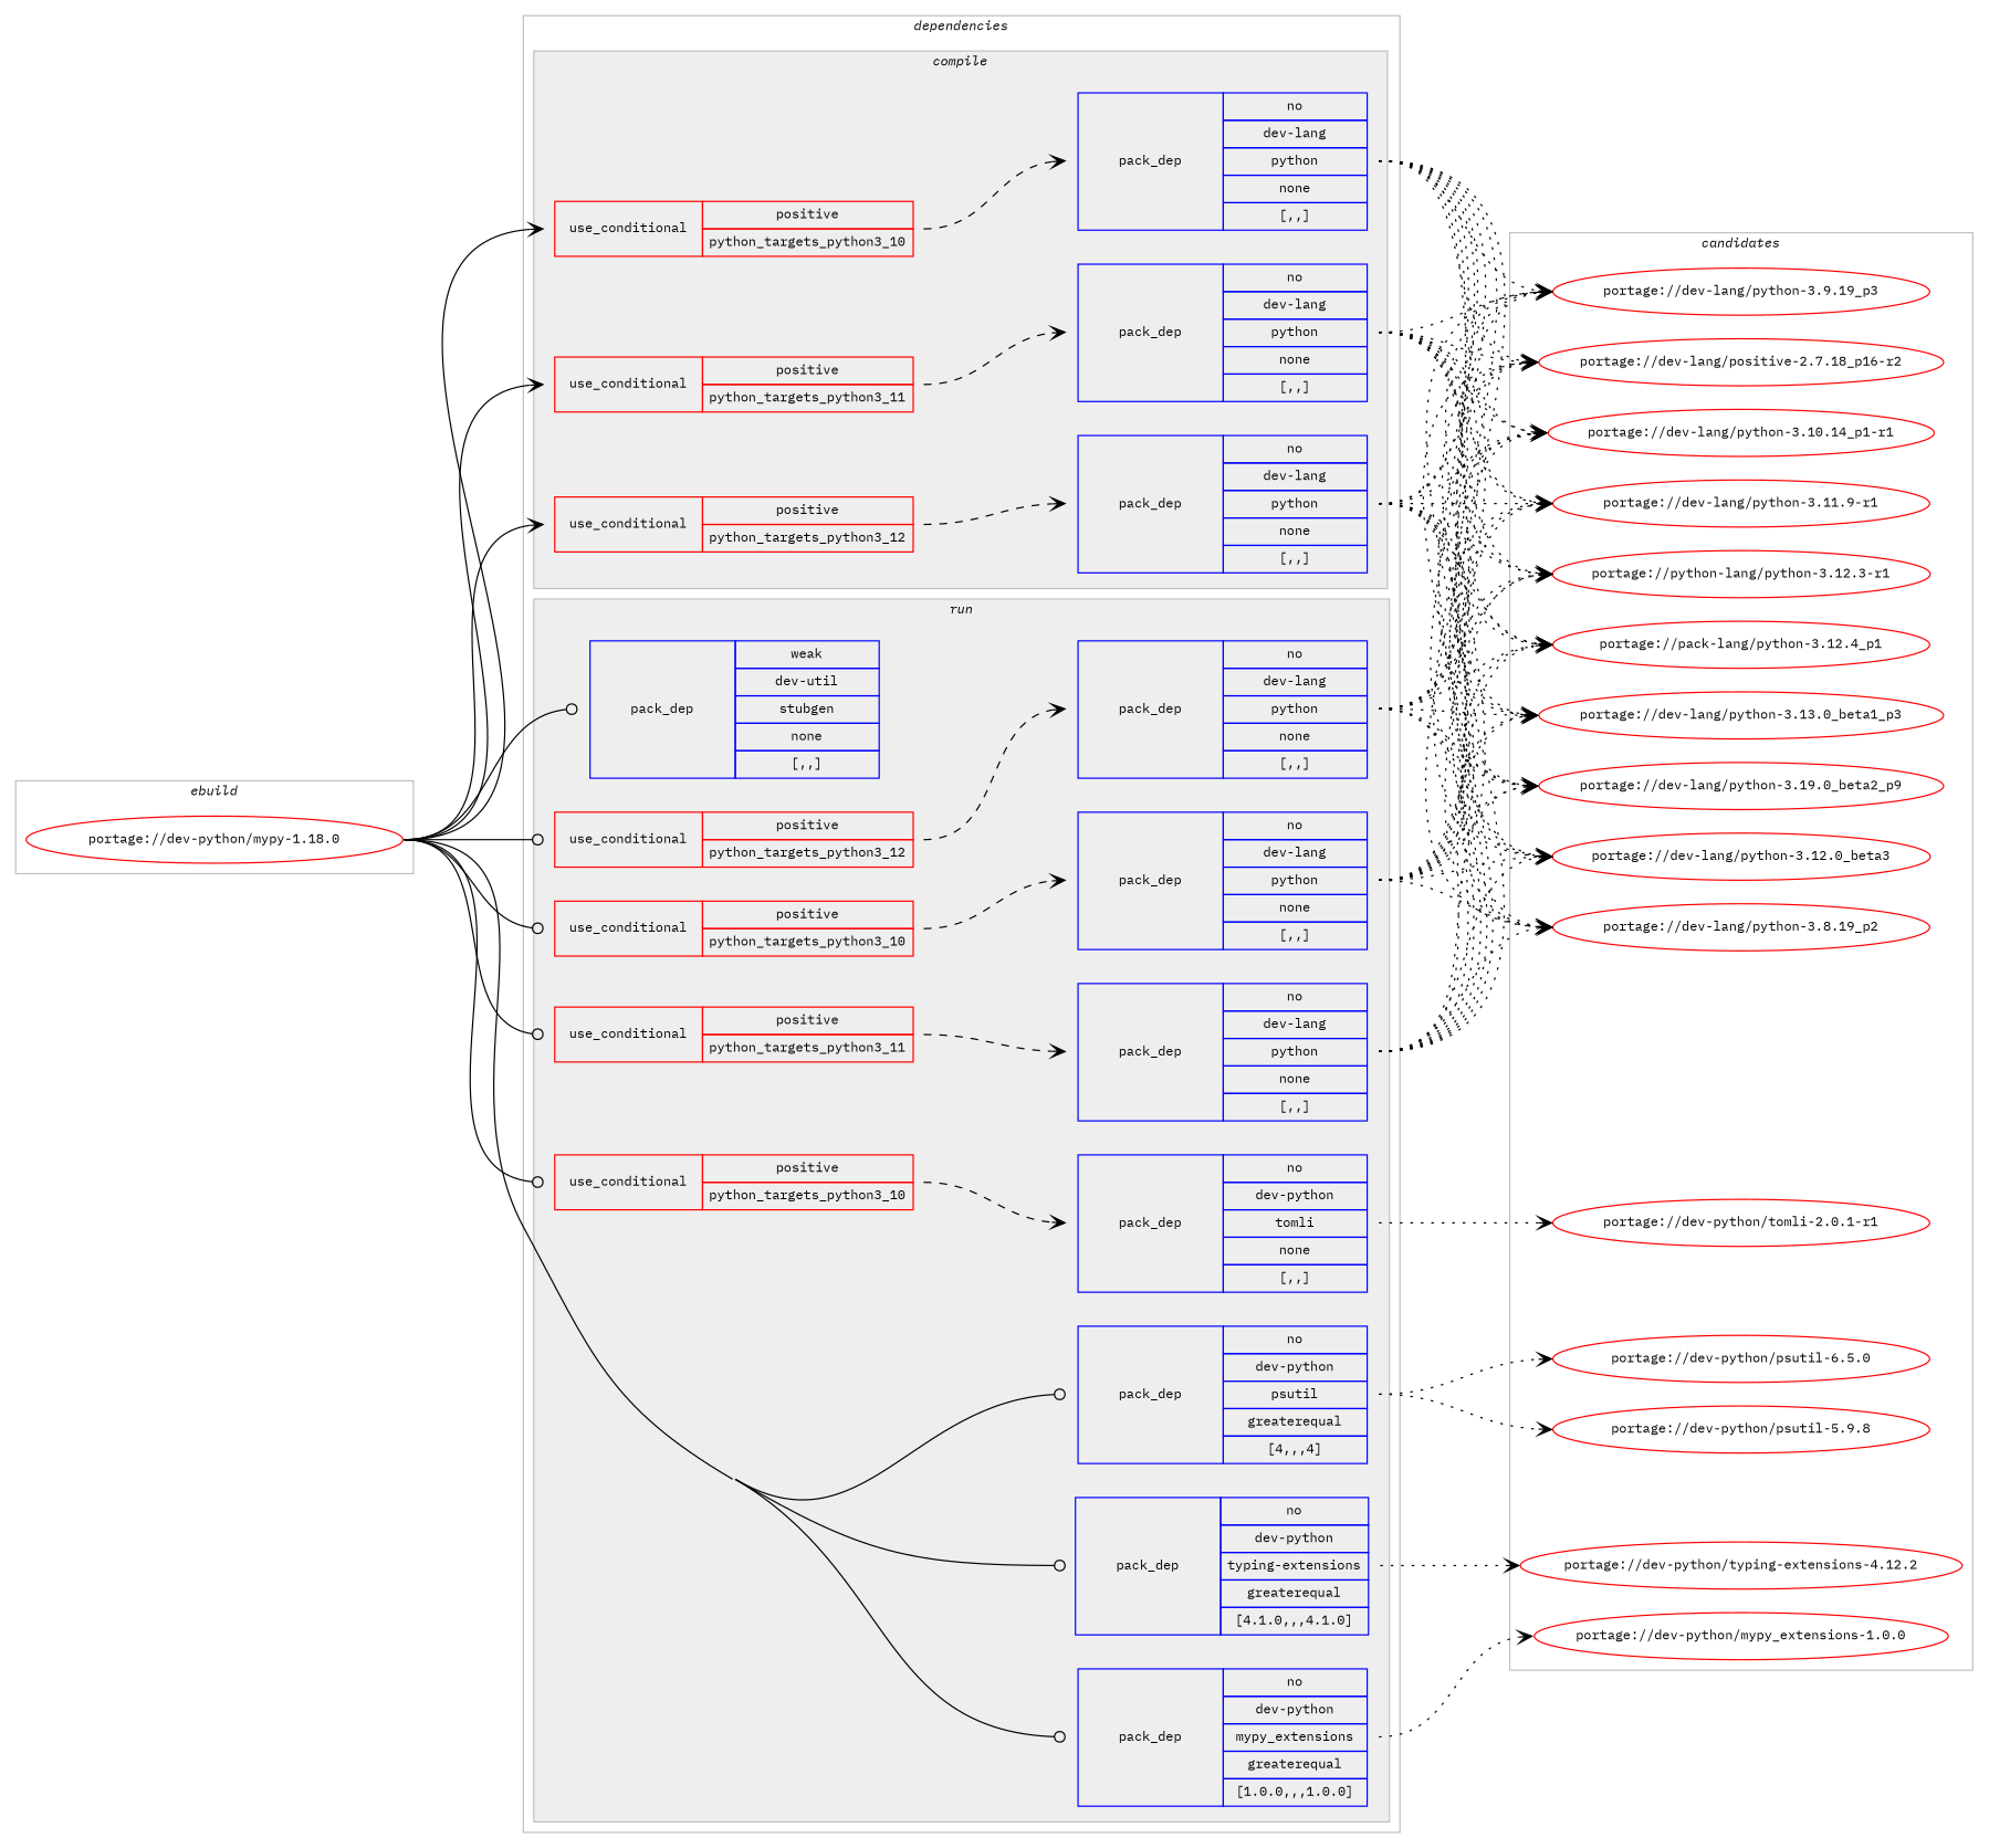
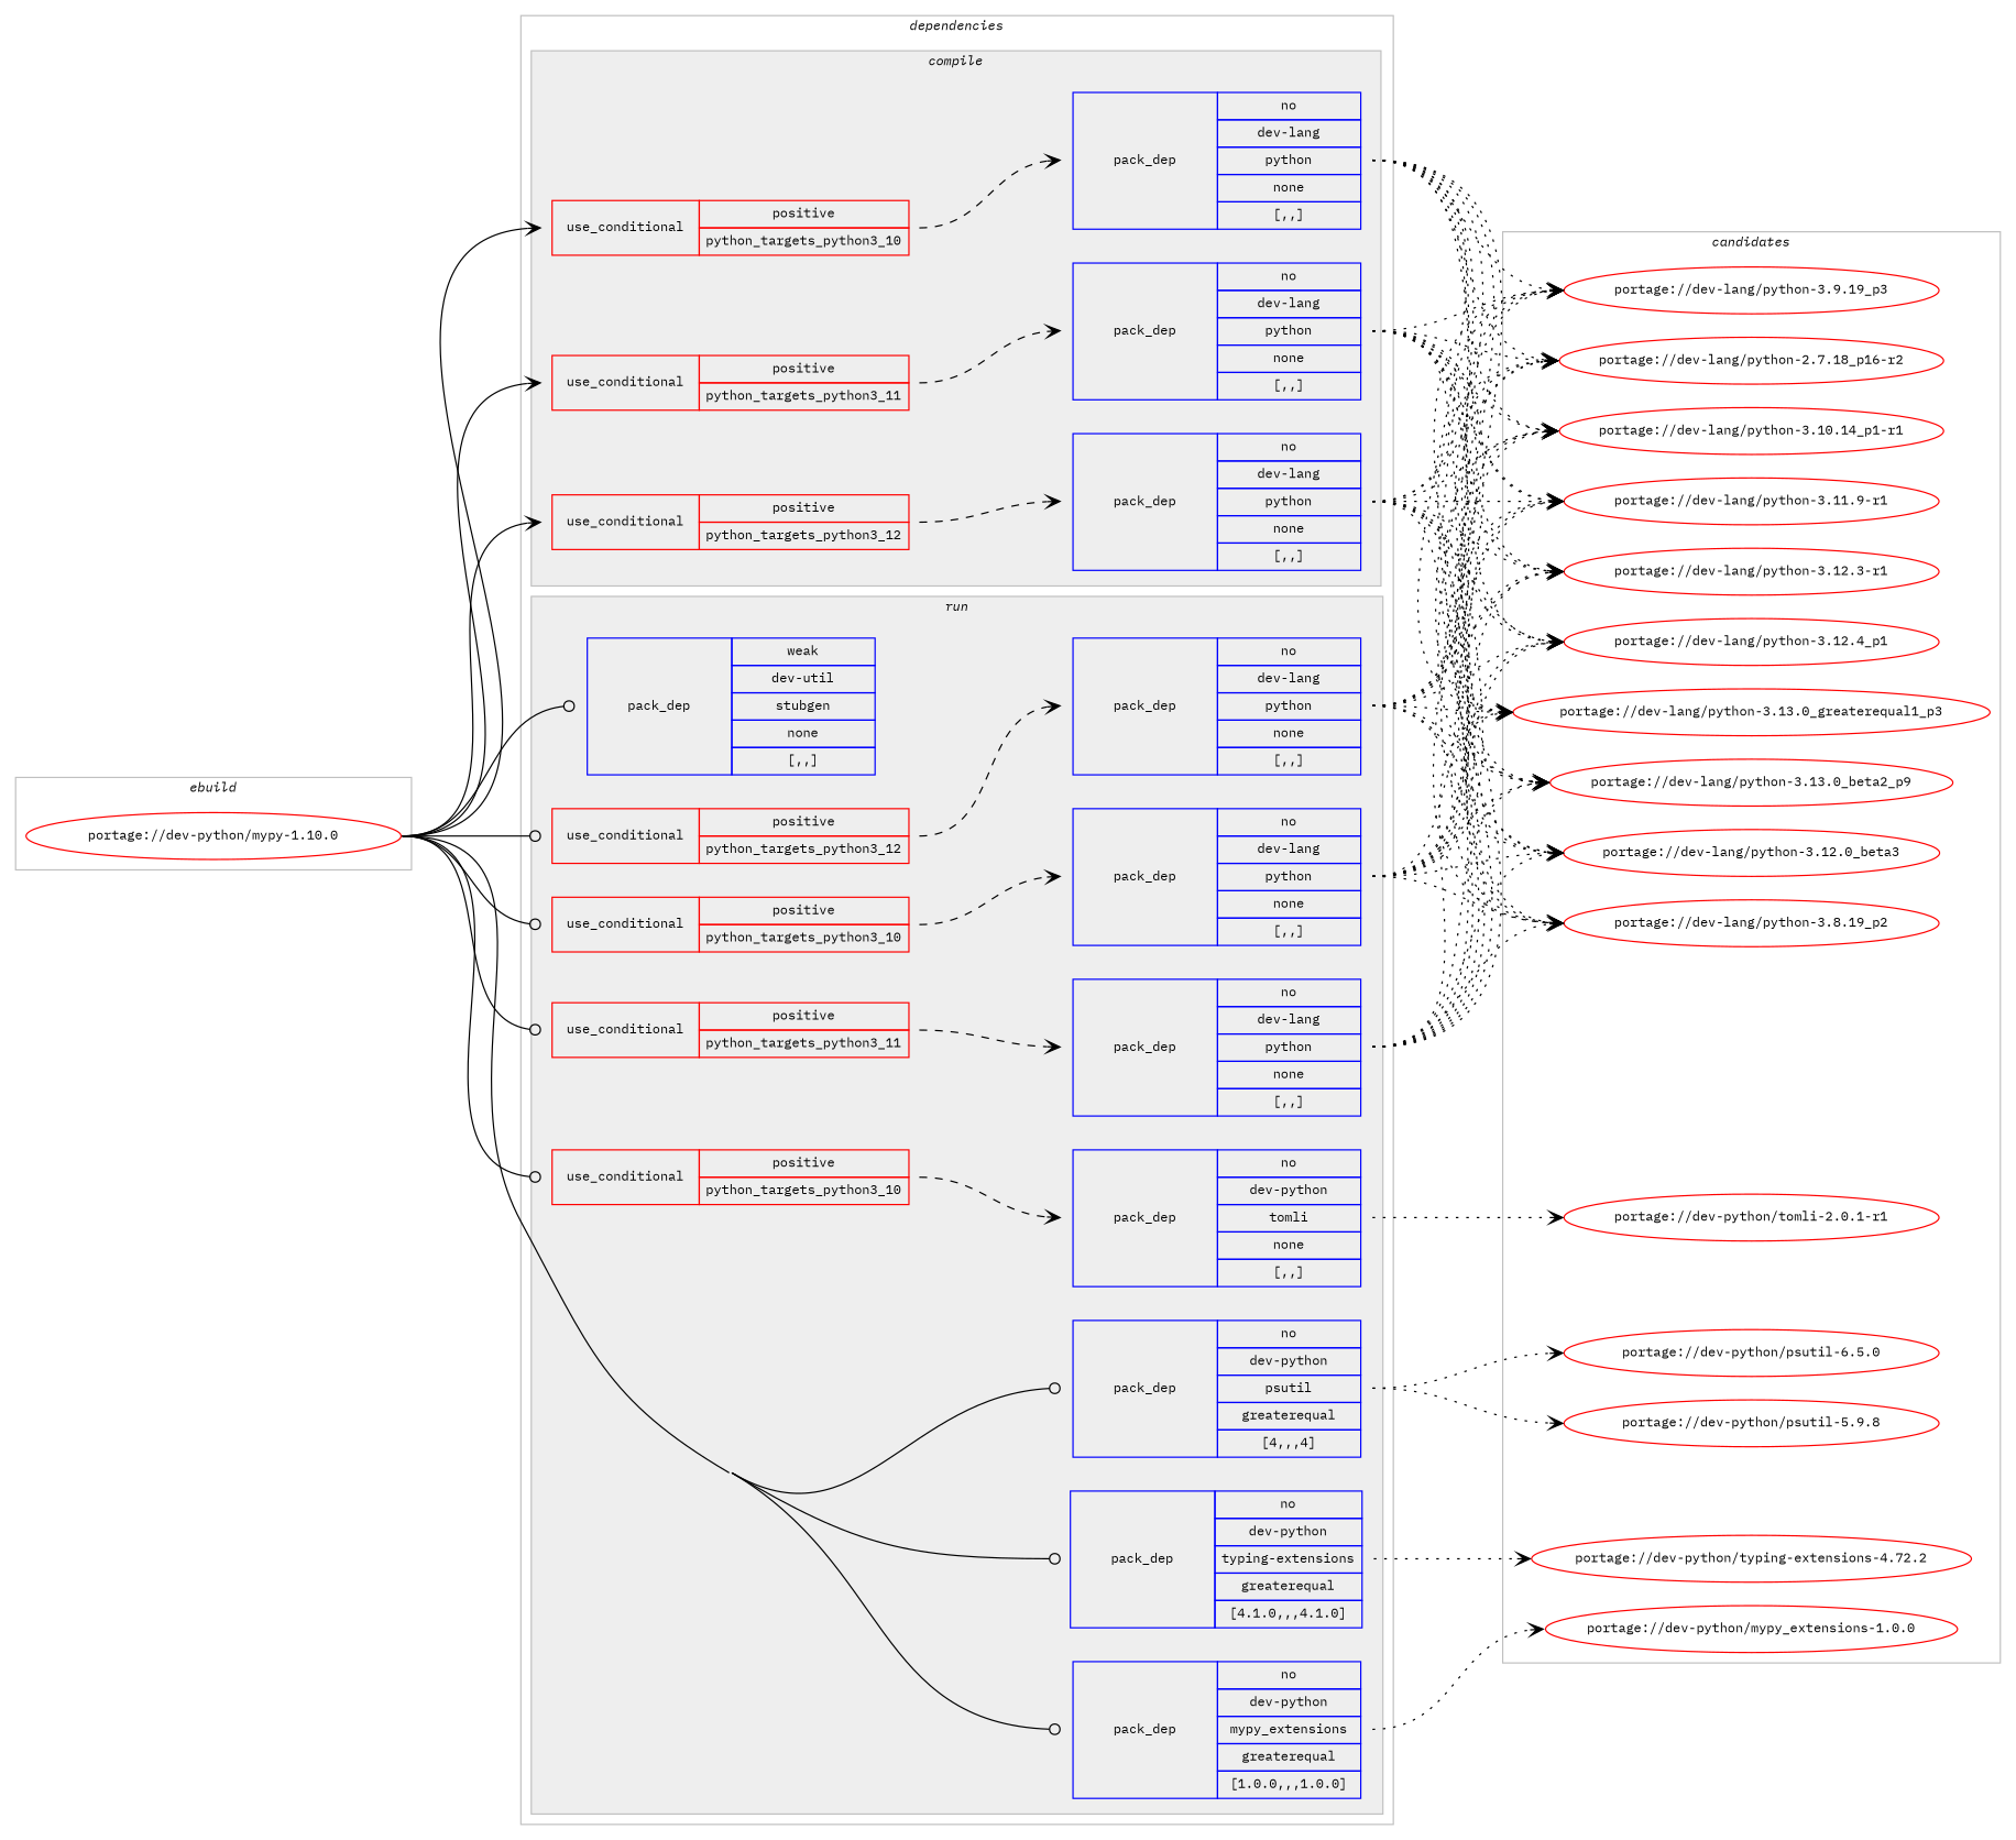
  digraph {
    compound=true
    concentrate=true
    fontname="IBM Plex Mono"
    fontsize=10
    newrank=true
    rankdir=LR
    ranksep=1.5
    node [color=red fontname="IBM Plex Mono" fontsize=10 shape=none]
    edge [arrowhead=vee fontname="IBM Plex Mono" headport=w style=dotted tailport=e weight=100]
-   n1 [label="portage://dev-python/mypy-1.18.0" width=4 shape=""]
+   n1 [label="portage://dev-python/mypy-1.10.0" width=4 shape=""]
    n2 [color=blue label=<<TABLE BORDER="0" CELLBORDER="1" CELLSPACING="0" CELLPADDING="4" WIDTH="220"><TR><TD ROWSPAN="6" CELLPADDING="30">pack_dep</TD></TR><TR><TD WIDTH="110">no</TD></TR><TR><TD>dev-lang</TD></TR><TR><TD>python</TD></TR><TR><TD>none</TD></TR><TR><TD>[,,]</TD></TR></TABLE>>]
    n3 [label=<<TABLE BORDER="0" CELLBORDER="1" CELLSPACING="0" CELLPADDING="4"><TR><TD ROWSPAN="3" CELLPADDING="10">use_conditional</TD></TR><TR><TD>positive</TD></TR><TR><TD>python_targets_python3_10</TD></TR></TABLE>>]
    n4 [color=blue label=<<TABLE BORDER="0" CELLBORDER="1" CELLSPACING="0" CELLPADDING="4" WIDTH="220"><TR><TD ROWSPAN="6" CELLPADDING="30">pack_dep</TD></TR><TR><TD WIDTH="110">no</TD></TR><TR><TD>dev-lang</TD></TR><TR><TD>python</TD></TR><TR><TD>none</TD></TR><TR><TD>[,,]</TD></TR></TABLE>>]
    n5 [label=<<TABLE BORDER="0" CELLBORDER="1" CELLSPACING="0" CELLPADDING="4"><TR><TD ROWSPAN="3" CELLPADDING="10">use_conditional</TD></TR><TR><TD>positive</TD></TR><TR><TD>python_targets_python3_11</TD></TR></TABLE>>]
    n6 [color=blue label=<<TABLE BORDER="0" CELLBORDER="1" CELLSPACING="0" CELLPADDING="4" WIDTH="220"><TR><TD ROWSPAN="6" CELLPADDING="30">pack_dep</TD></TR><TR><TD WIDTH="110">no</TD></TR><TR><TD>dev-lang</TD></TR><TR><TD>python</TD></TR><TR><TD>none</TD></TR><TR><TD>[,,]</TD></TR></TABLE>>]
    n7 [label=<<TABLE BORDER="0" CELLBORDER="1" CELLSPACING="0" CELLPADDING="4"><TR><TD ROWSPAN="3" CELLPADDING="10">use_conditional</TD></TR><TR><TD>positive</TD></TR><TR><TD>python_targets_python3_12</TD></TR></TABLE>>]
    n8 [color=blue label=<<TABLE BORDER="0" CELLBORDER="1" CELLSPACING="0" CELLPADDING="4" WIDTH="220"><TR><TD ROWSPAN="6" CELLPADDING="30">pack_dep</TD></TR><TR><TD WIDTH="110">no</TD></TR><TR><TD>dev-lang</TD></TR><TR><TD>python</TD></TR><TR><TD>none</TD></TR><TR><TD>[,,]</TD></TR></TABLE>>]
    n9 [label=<<TABLE BORDER="0" CELLBORDER="1" CELLSPACING="0" CELLPADDING="4"><TR><TD ROWSPAN="3" CELLPADDING="10">use_conditional</TD></TR><TR><TD>positive</TD></TR><TR><TD>python_targets_python3_10</TD></TR></TABLE>>]
    n10 [color=blue label=<<TABLE BORDER="0" CELLBORDER="1" CELLSPACING="0" CELLPADDING="4" WIDTH="220"><TR><TD ROWSPAN="6" CELLPADDING="30">pack_dep</TD></TR><TR><TD WIDTH="110">no</TD></TR><TR><TD>dev-python</TD></TR><TR><TD>tomli</TD></TR><TR><TD>none</TD></TR><TR><TD>[,,]</TD></TR></TABLE>>]
    n11 [label=<<TABLE BORDER="0" CELLBORDER="1" CELLSPACING="0" CELLPADDING="4"><TR><TD ROWSPAN="3" CELLPADDING="10">use_conditional</TD></TR><TR><TD>positive</TD></TR><TR><TD>python_targets_python3_10</TD></TR></TABLE>>]
    n12 [color=blue label=<<TABLE BORDER="0" CELLBORDER="1" CELLSPACING="0" CELLPADDING="4" WIDTH="220"><TR><TD ROWSPAN="6" CELLPADDING="30">pack_dep</TD></TR><TR><TD WIDTH="110">no</TD></TR><TR><TD>dev-lang</TD></TR><TR><TD>python</TD></TR><TR><TD>none</TD></TR><TR><TD>[,,]</TD></TR></TABLE>>]
    n13 [label=<<TABLE BORDER="0" CELLBORDER="1" CELLSPACING="0" CELLPADDING="4"><TR><TD ROWSPAN="3" CELLPADDING="10">use_conditional</TD></TR><TR><TD>positive</TD></TR><TR><TD>python_targets_python3_11</TD></TR></TABLE>>]
    n14 [color=blue label=<<TABLE BORDER="0" CELLBORDER="1" CELLSPACING="0" CELLPADDING="4" WIDTH="220"><TR><TD ROWSPAN="6" CELLPADDING="30">pack_dep</TD></TR><TR><TD WIDTH="110">no</TD></TR><TR><TD>dev-lang</TD></TR><TR><TD>python</TD></TR><TR><TD>none</TD></TR><TR><TD>[,,]</TD></TR></TABLE>>]
    n15 [label=<<TABLE BORDER="0" CELLBORDER="1" CELLSPACING="0" CELLPADDING="4"><TR><TD ROWSPAN="3" CELLPADDING="10">use_conditional</TD></TR><TR><TD>positive</TD></TR><TR><TD>python_targets_python3_12</TD></TR></TABLE>>]
    n16 [color=blue label=<<TABLE BORDER="0" CELLBORDER="1" CELLSPACING="0" CELLPADDING="4" WIDTH="220"><TR><TD ROWSPAN="6" CELLPADDING="30">pack_dep</TD></TR><TR><TD WIDTH="110">no</TD></TR><TR><TD>dev-python</TD></TR><TR><TD>mypy_extensions</TD></TR><TR><TD>greaterequal</TD></TR><TR><TD>[1.0.0,,,1.0.0]</TD></TR></TABLE>>]
    n17 [color=blue label=<<TABLE BORDER="0" CELLBORDER="1" CELLSPACING="0" CELLPADDING="4" WIDTH="220"><TR><TD ROWSPAN="6" CELLPADDING="30">pack_dep</TD></TR><TR><TD WIDTH="110">no</TD></TR><TR><TD>dev-python</TD></TR><TR><TD>psutil</TD></TR><TR><TD>greaterequal</TD></TR><TR><TD>[4,,,4]</TD></TR></TABLE>>]
    n18 [color=blue label=<<TABLE BORDER="0" CELLBORDER="1" CELLSPACING="0" CELLPADDING="4" WIDTH="220"><TR><TD ROWSPAN="6" CELLPADDING="30">pack_dep</TD></TR><TR><TD WIDTH="110">no</TD></TR><TR><TD>dev-python</TD></TR><TR><TD>typing-extensions</TD></TR><TR><TD>greaterequal</TD></TR><TR><TD>[4.1.0,,,4.1.0]</TD></TR></TABLE>>]
    n19 [color=blue label=<<TABLE BORDER="0" CELLBORDER="1" CELLSPACING="0" CELLPADDING="4" WIDTH="220"><TR><TD ROWSPAN="6" CELLPADDING="30">pack_dep</TD></TR><TR><TD WIDTH="110">weak</TD></TR><TR><TD>dev-util</TD></TR><TR><TD>stubgen</TD></TR><TR><TD>none</TD></TR><TR><TD>[,,]</TD></TR></TABLE>>]
-   n20 [label="portage://dev-lang/positive-2.7.18_p16-r2" width=4 shape=""]
+   n20 [label="portage://dev-lang/python-2.7.18_p16-r2" width=4 shape=""]
    n21 [label="portage://dev-lang/python-3.10.14_p1-r1" width=4 shape=""]
    n22 [label="portage://dev-lang/python-3.11.9-r1" width=4 shape=""]
-   n23 [label="portage://python-lang/python-3.12.3-r1" width=4 shape=""]
-   n24 [label="portage://pack-lang/python-3.12.4_p1" width=4 shape=""]
-   n25 [label="portage://dev-lang/python-3.13.0_beta1_p3" width=4 shape=""]
-   n26 [label="portage://dev-lang/python-3.19.0_beta2_p9" width=4 shape=""]
+   n23 [label="portage://dev-lang/python-3.12.3-r1" width=4 shape=""]
+   n24 [label="portage://dev-lang/python-3.12.4_p1" width=4 shape=""]
+   n25 [label="portage://dev-lang/python-3.13.0_greaterequal1_p3" width=4 shape=""]
+   n26 [label="portage://dev-lang/python-3.13.0_beta2_p9" width=4 shape=""]
    n27 [label="portage://dev-lang/python-3.12.0_beta3" width=4 shape=""]
    n28 [label="portage://dev-lang/python-3.8.19_p2" width=4 shape=""]
    n29 [label="portage://dev-lang/python-3.9.19_p3" width=4 shape=""]
    n30 [label="portage://dev-python/tomli-2.0.1-r1" width=4 shape=""]
    n31 [label="portage://dev-python/mypy_extensions-1.0.0" width=4 shape=""]
    n32 [label="portage://dev-python/psutil-5.9.8" width=4 shape=""]
    n33 [label="portage://dev-python/psutil-6.5.0" width=4 shape=""]
-   n34 [label="portage://dev-python/typing-extensions-4.12.2" width=4 shape=""]
+   n34 [label="portage://dev-python/typing-extensions-4.72.2" width=4 shape=""]
    subgraph cluster_1 {
      color=gray
      label=<<i>ebuild</i>>
      rank=same
      n1
    }
    subgraph cluster_2 {
      color=gray
      label=<<i>dependencies</i>>
      subgraph cluster_3 {
        color=gray
        fillcolor="#eeeeee"
        label=<<i>compile</i>>
        style=filled
        subgraph sub_4 {
          color=gray
          fillcolor="#eeeeee"
          label=<<i>compile</i>>
          style=filled
          n3
          subgraph sub_5 {
            color=gray
            fillcolor="#eeeeee"
            label=<<i>compile</i>>
            style=filled
            n2
          }
        }
        subgraph sub_6 {
          color=gray
          fillcolor="#eeeeee"
          label=<<i>compile</i>>
          style=filled
          n5
          subgraph sub_7 {
            color=gray
            fillcolor="#eeeeee"
            label=<<i>compile</i>>
            style=filled
            n4
          }
        }
        subgraph sub_8 {
          color=gray
          fillcolor="#eeeeee"
          label=<<i>compile</i>>
          style=filled
          n7
          subgraph sub_9 {
            color=gray
            fillcolor="#eeeeee"
            label=<<i>compile</i>>
            style=filled
            n6
          }
        }
      }
      subgraph cluster_10 {
        color=gray
        fillcolor="#eeeeee"
        label=<<i>compile and run</i>>
        style=filled
      }
      subgraph cluster_11 {
        color=gray
        fillcolor="#eeeeee"
        label=<<i>run</i>>
        style=filled
        subgraph sub_12 {
          color=gray
          fillcolor="#eeeeee"
          label=<<i>run</i>>
          style=filled
          n9
          subgraph sub_13 {
            color=gray
            fillcolor="#eeeeee"
            label=<<i>run</i>>
            style=filled
            n8
          }
        }
        subgraph sub_14 {
          color=gray
          fillcolor="#eeeeee"
          label=<<i>run</i>>
          style=filled
          n11
          subgraph sub_15 {
            color=gray
            fillcolor="#eeeeee"
            label=<<i>run</i>>
            style=filled
            n10
          }
        }
        subgraph sub_16 {
          color=gray
          fillcolor="#eeeeee"
          label=<<i>run</i>>
          style=filled
          n13
          subgraph sub_17 {
            color=gray
            fillcolor="#eeeeee"
            label=<<i>run</i>>
            style=filled
            n12
          }
        }
        subgraph sub_18 {
          color=gray
          fillcolor="#eeeeee"
          label=<<i>run</i>>
          style=filled
          n15
          subgraph sub_19 {
            color=gray
            fillcolor="#eeeeee"
            label=<<i>run</i>>
            style=filled
            n14
          }
        }
        subgraph sub_20 {
          color=gray
          fillcolor="#eeeeee"
          label=<<i>run</i>>
          style=filled
          n16
        }
        subgraph sub_21 {
          color=gray
          fillcolor="#eeeeee"
          label=<<i>run</i>>
          style=filled
          n17
        }
        subgraph sub_22 {
          color=gray
          fillcolor="#eeeeee"
          label=<<i>run</i>>
          style=filled
          n18
        }
        subgraph sub_23 {
          color=gray
          fillcolor="#eeeeee"
          label=<<i>run</i>>
          style=filled
          n19
        }
      }
    }
    subgraph cluster_24 {
      color=gray
      label=<<i>candidates</i>>
      rank=same
      subgraph sub_25 {
        color=black
        label=<<i>candidates</i>>
        nodesep=1
        rank=same
        n20
        n21
        n22
        n23
        n24
        n25
        n26
        n27
        n28
        n29
      }
      subgraph sub_26 {
        color=black
        label=<<i>candidates</i>>
        nodesep=1
        rank=same
        n20
        n21
        n22
        n23
        n24
        n25
        n26
        n27
        n28
        n29
      }
      subgraph sub_27 {
        color=black
        label=<<i>candidates</i>>
        nodesep=1
        rank=same
        n30
      }
      subgraph sub_28 {
        color=black
        label=<<i>candidates</i>>
        nodesep=1
        rank=same
        n20
        n21
        n22
        n23
        n24
        n25
        n26
        n27
        n28
        n29
      }
      subgraph sub_29 {
        color=black
        label=<<i>candidates</i>>
        nodesep=1
        rank=same
        n20
        n21
        n22
        n23
        n24
        n25
        n26
        n27
        n28
        n29
      }
      subgraph sub_30 {
        color=black
        label=<<i>candidates</i>>
        nodesep=1
        rank=same
        n20
        n21
        n22
        n23
        n24
        n25
        n26
        n27
        n28
        n29
      }
      subgraph sub_31 {
        color=black
        label=<<i>candidates</i>>
        nodesep=1
        rank=same
        n20
        n21
        n22
        n23
        n24
        n25
        n26
        n27
        n28
        n29
      }
      subgraph sub_32 {
        color=black
        label=<<i>candidates</i>>
        nodesep=1
        rank=same
        n31
      }
      subgraph sub_33 {
        color=black
        label=<<i>candidates</i>>
        nodesep=1
        rank=same
        n32
        n33
      }
      subgraph sub_34 {
        color=black
        label=<<i>candidates</i>>
        nodesep=1
        rank=same
        n34
      }
      subgraph sub_35 {
        color=black
        label=<<i>candidates</i>>
        nodesep=1
        rank=same
      }
    }
    n1 -> n3 [style=solid weight=20]
    n1 -> n5 [style=solid weight=20]
    n1 -> n7 [style=solid weight=20]
    n1 -> n9 [arrowhead=odot style=solid weight=20]
    n1 -> n11 [arrowhead=odot style=solid weight=20]
    n1 -> n13 [arrowhead=odot style=solid weight=20]
    n1 -> n15 [arrowhead=odot style=solid weight=20]
    n1 -> n16 [arrowhead=odot style=solid weight=20]
    n1 -> n17 [arrowhead=odot style=solid weight=20]
    n1 -> n18 [arrowhead=odot style=solid weight=20]
    n1 -> n19 [arrowhead=odot style=solid weight=20]
    n2 -> n20
    n2 -> n21
    n2 -> n22
    n2 -> n23
    n2 -> n24
    n2 -> n25
    n2 -> n26
    n2 -> n27
    n2 -> n28
    n2 -> n29
    n3 -> n2 [style=dashed weight=20]
    n4 -> n20
    n4 -> n21
    n4 -> n22
    n4 -> n23
    n4 -> n24
    n4 -> n25
    n4 -> n26
    n4 -> n27
    n4 -> n28
    n4 -> n29
    n5 -> n4 [style=dashed weight=20]
    n6 -> n20
    n6 -> n21
    n6 -> n22
    n6 -> n23
    n6 -> n24
    n6 -> n25
    n6 -> n26
    n6 -> n27
    n6 -> n28
    n6 -> n29
    n7 -> n6 [style=dashed weight=20]
    n8 -> n20
    n8 -> n21
    n8 -> n22
    n8 -> n23
    n8 -> n24
    n8 -> n25
    n8 -> n26
    n8 -> n27
    n8 -> n28
    n8 -> n29
    n9 -> n8 [style=dashed weight=20]
    n10 -> n30
    n11 -> n10 [style=dashed weight=20]
    n12 -> n20
    n12 -> n21
    n12 -> n22
    n12 -> n23
    n12 -> n24
    n12 -> n25
    n12 -> n26
    n12 -> n27
    n12 -> n28
    n12 -> n29
    n13 -> n12 [style=dashed weight=20]
    n14 -> n20
    n14 -> n21
    n14 -> n22
    n14 -> n23
    n14 -> n24
    n14 -> n25
    n14 -> n26
    n14 -> n27
    n14 -> n28
    n14 -> n29
    n15 -> n14 [style=dashed weight=20]
    n16 -> n31
    n17 -> n32
    n17 -> n33
    n18 -> n34
  }
